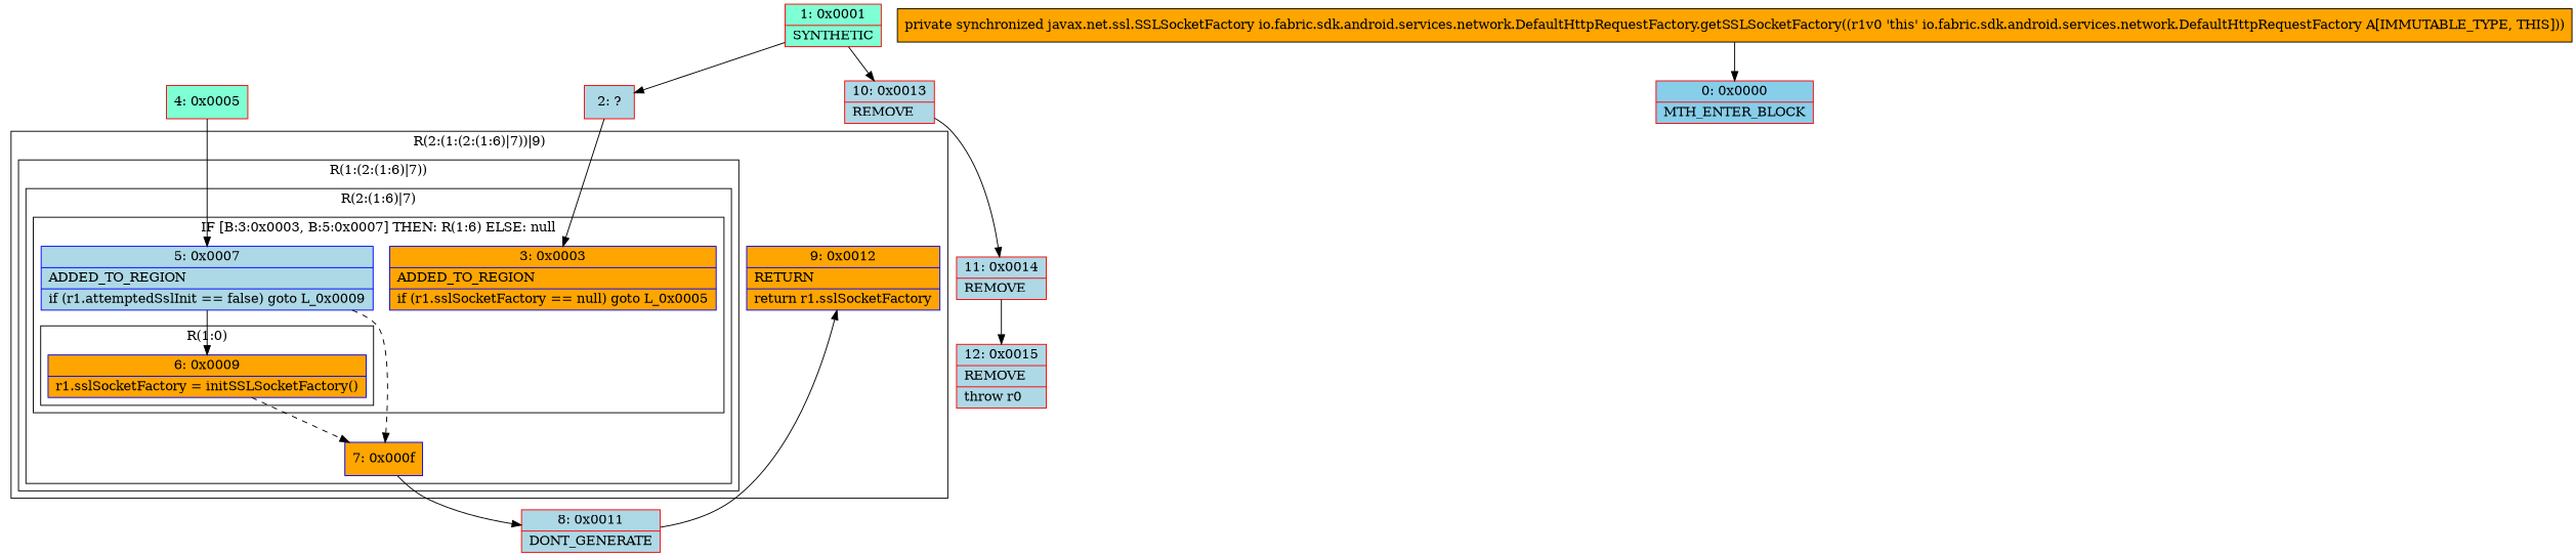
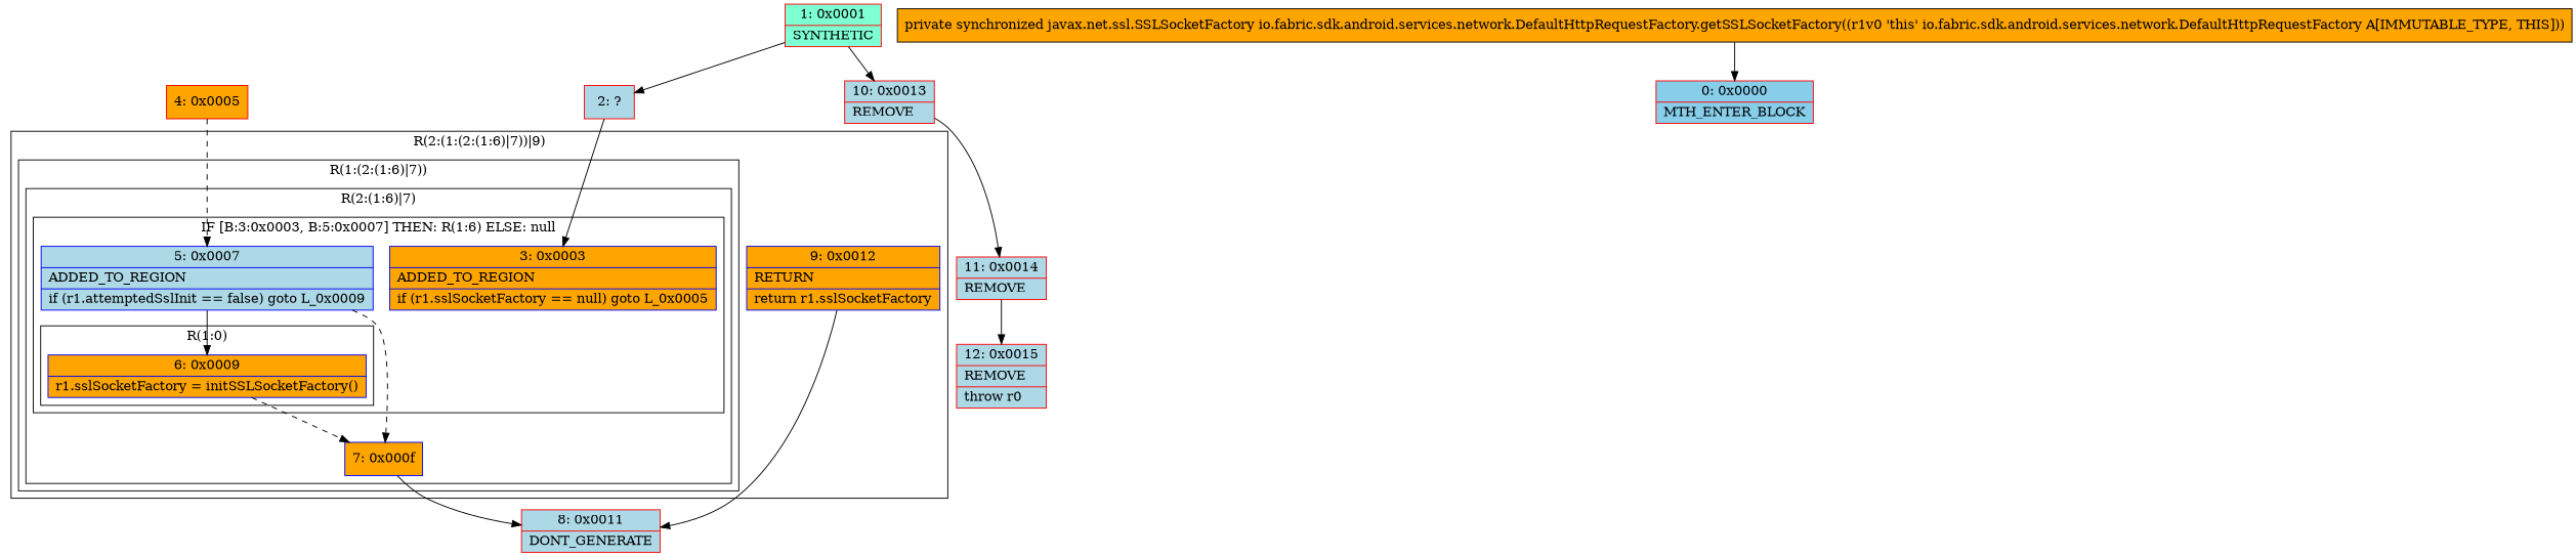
  digraph {
    node [color=red fillcolor=lightblue shape=record style=filled]
    n1 [color=blue fillcolor=orange label="{6\:\ 0x0009|r1.sslSocketFactory = initSSLSocketFactory()\l}"]
    n2 [color=blue fillcolor=orange label="{3\:\ 0x0003|ADDED_TO_REGION\l|if (r1.sslSocketFactory == null) goto L_0x0005\l}"]
    n3 [color=blue label="{5\:\ 0x0007|ADDED_TO_REGION\l|if (r1.attemptedSslInit == false) goto L_0x0009\l}"]
    n4 [color=blue fillcolor=orange label="{7\:\ 0x000f}"]
    n5 [color=blue fillcolor=orange label="{9\:\ 0x0012|RETURN\l|return r1.sslSocketFactory\l}"]
    n6 [label="{8\:\ 0x0011|DONT_GENERATE\l}"]
-   n7 [fillcolor=aquamarine label="{4\:\ 0x0005}"]
+   n7 [fillcolor=orange label="{4\:\ 0x0005}"]
    n8 [fillcolor=skyblue label="{0\:\ 0x0000|MTH_ENTER_BLOCK\l}"]
    n9 [fillcolor=aquamarine label="{1\:\ 0x0001|SYNTHETIC\l}"]
    n10 [label="{2\:\ ?}"]
    n11 [label="{10\:\ 0x0013|REMOVE\l}"]
    n12 [label="{11\:\ 0x0014|REMOVE\l}"]
    n13 [label="{12\:\ 0x0015|REMOVE\l|throw r0\l}"]
    n14 [fillcolor=orange label="{private synchronized javax.net.ssl.SSLSocketFactory io.fabric.sdk.android.services.network.DefaultHttpRequestFactory.getSSLSocketFactory((r1v0 'this' io.fabric.sdk.android.services.network.DefaultHttpRequestFactory A[IMMUTABLE_TYPE, THIS])) }" color=""]
    subgraph cluster_1 {
      label="R(2:(1:(2:(1:6)|7))|9)"
      n5
      subgraph cluster_2 {
        label="R(1:(2:(1:6)|7))"
        subgraph cluster_3 {
          label="R(2:(1:6)|7)"
          n4
          subgraph cluster_4 {
            label="IF [B:3:0x0003, B:5:0x0007] THEN: R(1:6) ELSE: null"
            n2
            n3
            subgraph cluster_5 {
              label="R(1:0)"
              n1
            }
          }
        }
      }
    }
    n1 -> n4 [style=dashed]
    n3 -> n1
    n3 -> n4 [style=dashed]
    n4 -> n6
-   n6 -> n5
-   n7 -> n3
+   n5 -> n6
+   n7 -> n3 [style=dashed]
    n9 -> n10
    n9 -> n11
    n10 -> n2
    n11 -> n12
    n12 -> n13
    n14 -> n8
  }
